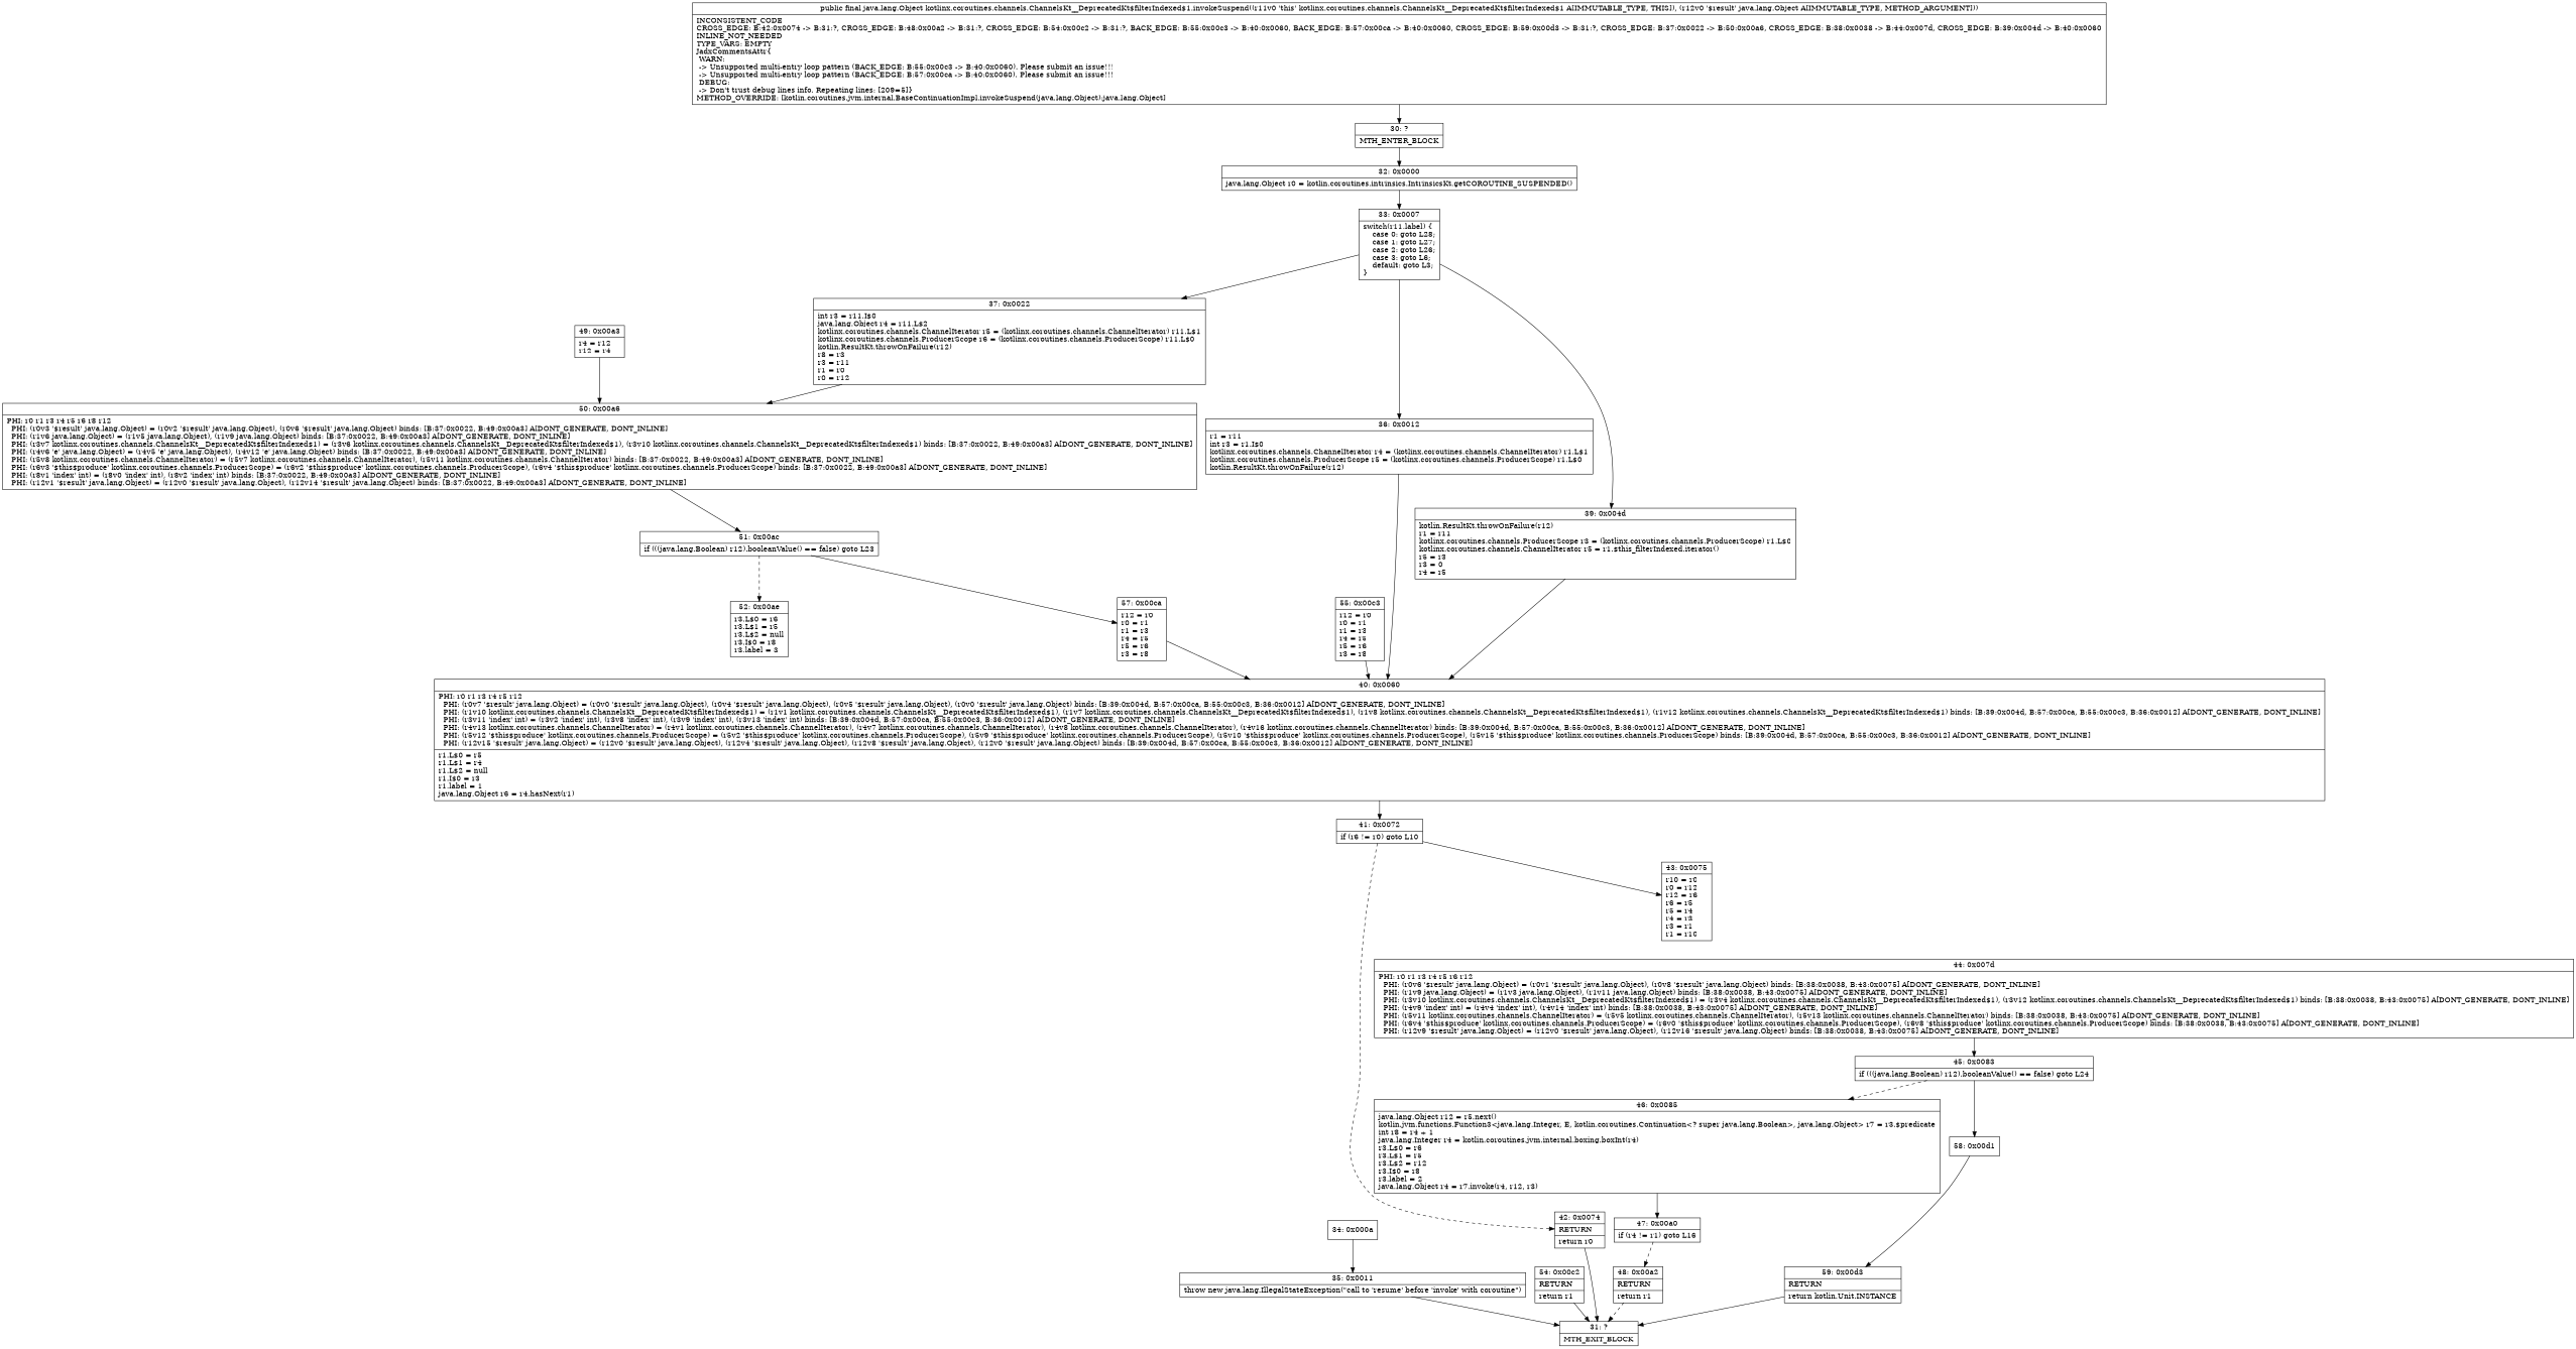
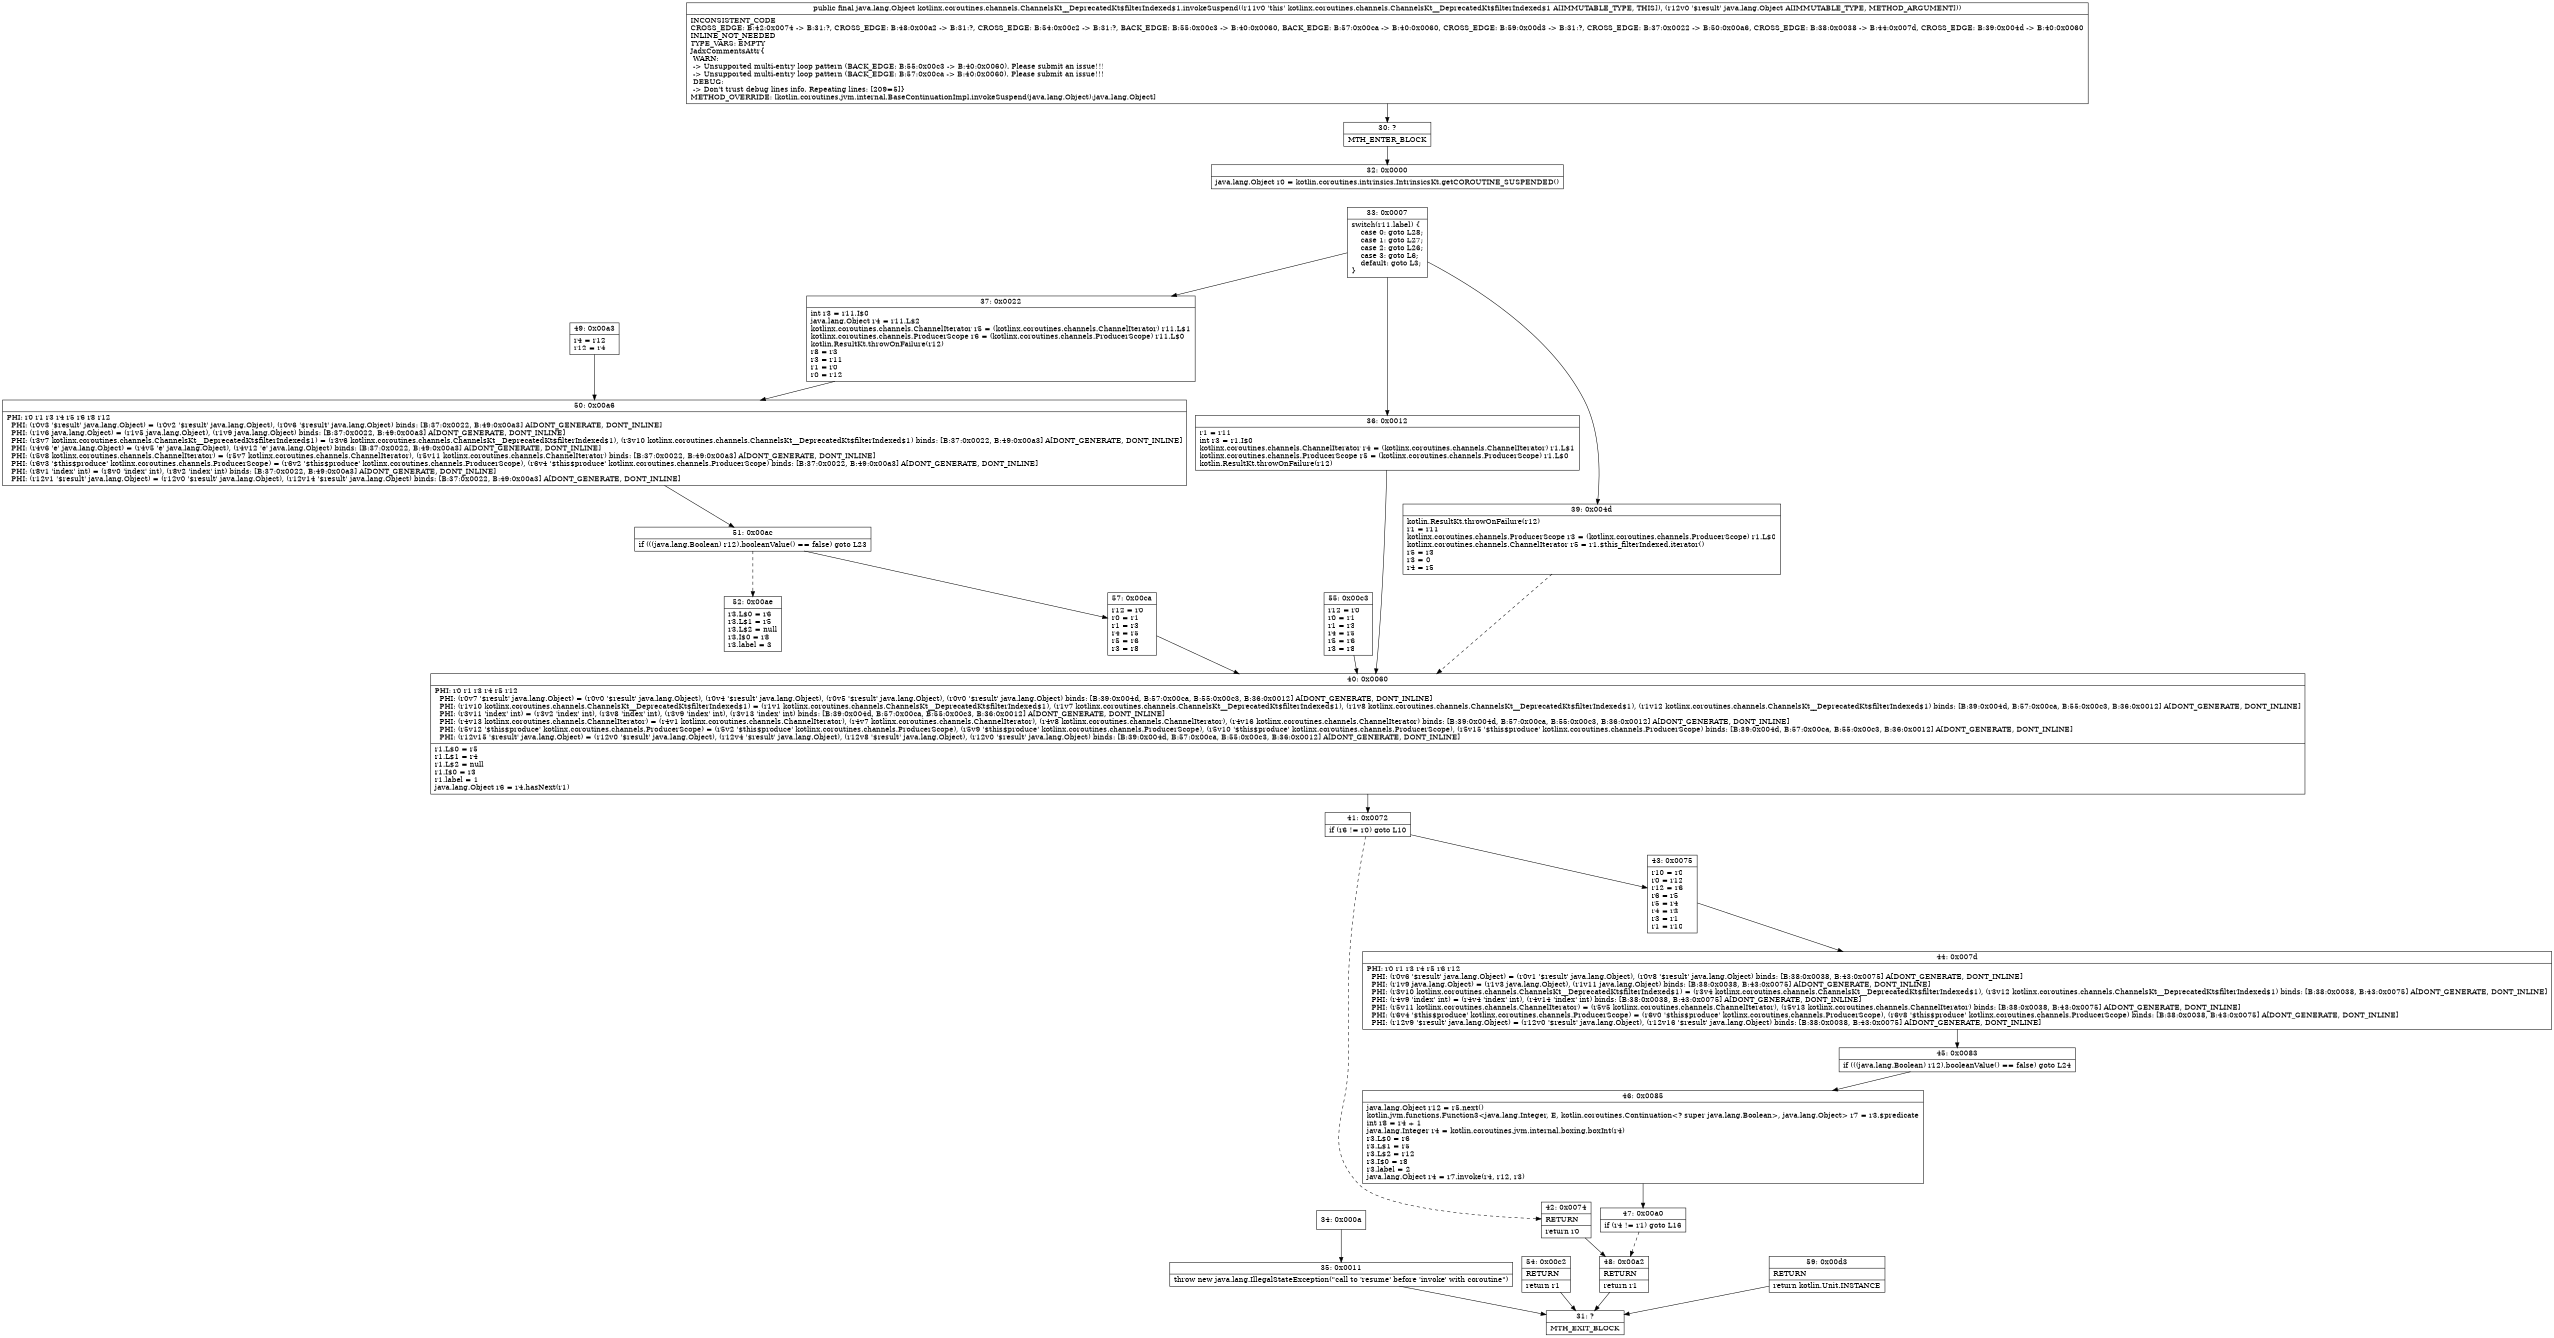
  digraph {
    node [shape=record]
    n1 [label="{30\:\ ?|MTH_ENTER_BLOCK\l}"]
    n2 [label="{32\:\ 0x0000|java.lang.Object r0 = kotlin.coroutines.intrinsics.IntrinsicsKt.getCOROUTINE_SUSPENDED()\l}"]
    n3 [label="{33\:\ 0x0007|switch(r11.label) \{\l    case 0: goto L28;\l    case 1: goto L27;\l    case 2: goto L26;\l    case 3: goto L6;\l    default: goto L3;\l\}\l}"]
    n4 [label="{36\:\ 0x0012|r1 = r11\lint r3 = r1.I$0\lkotlinx.coroutines.channels.ChannelIterator r4 = (kotlinx.coroutines.channels.ChannelIterator) r1.L$1\lkotlinx.coroutines.channels.ProducerScope r5 = (kotlinx.coroutines.channels.ProducerScope) r1.L$0\lkotlin.ResultKt.throwOnFailure(r12)\l}"]
    n5 [label="{37\:\ 0x0022|int r3 = r11.I$0\ljava.lang.Object r4 = r11.L$2\lkotlinx.coroutines.channels.ChannelIterator r5 = (kotlinx.coroutines.channels.ChannelIterator) r11.L$1\lkotlinx.coroutines.channels.ProducerScope r6 = (kotlinx.coroutines.channels.ProducerScope) r11.L$0\lkotlin.ResultKt.throwOnFailure(r12)\lr8 = r3\lr3 = r11\lr1 = r0\lr0 = r12\l}"]
    n6 [label="{39\:\ 0x004d|kotlin.ResultKt.throwOnFailure(r12)\lr1 = r11\lkotlinx.coroutines.channels.ProducerScope r3 = (kotlinx.coroutines.channels.ProducerScope) r1.L$0\lkotlinx.coroutines.channels.ChannelIterator r5 = r1.$this_filterIndexed.iterator()\lr5 = r3\lr3 = 0\lr4 = r5\l}"]
    n7 [label="{34\:\ 0x000a}"]
    n8 [label="{35\:\ 0x0011|throw new java.lang.IllegalStateException(\"call to 'resume' before 'invoke' with coroutine\")\l}"]
    n9 [label="{40\:\ 0x0060|PHI: r0 r1 r3 r4 r5 r12 \l  PHI: (r0v7 '$result' java.lang.Object) = (r0v0 '$result' java.lang.Object), (r0v4 '$result' java.lang.Object), (r0v5 '$result' java.lang.Object), (r0v0 '$result' java.lang.Object) binds: [B:39:0x004d, B:57:0x00ca, B:55:0x00c3, B:36:0x0012] A[DONT_GENERATE, DONT_INLINE]\l  PHI: (r1v10 kotlinx.coroutines.channels.ChannelsKt__DeprecatedKt$filterIndexed$1) = (r1v1 kotlinx.coroutines.channels.ChannelsKt__DeprecatedKt$filterIndexed$1), (r1v7 kotlinx.coroutines.channels.ChannelsKt__DeprecatedKt$filterIndexed$1), (r1v8 kotlinx.coroutines.channels.ChannelsKt__DeprecatedKt$filterIndexed$1), (r1v12 kotlinx.coroutines.channels.ChannelsKt__DeprecatedKt$filterIndexed$1) binds: [B:39:0x004d, B:57:0x00ca, B:55:0x00c3, B:36:0x0012] A[DONT_GENERATE, DONT_INLINE]\l  PHI: (r3v11 'index' int) = (r3v2 'index' int), (r3v8 'index' int), (r3v9 'index' int), (r3v13 'index' int) binds: [B:39:0x004d, B:57:0x00ca, B:55:0x00c3, B:36:0x0012] A[DONT_GENERATE, DONT_INLINE]\l  PHI: (r4v13 kotlinx.coroutines.channels.ChannelIterator) = (r4v1 kotlinx.coroutines.channels.ChannelIterator), (r4v7 kotlinx.coroutines.channels.ChannelIterator), (r4v8 kotlinx.coroutines.channels.ChannelIterator), (r4v16 kotlinx.coroutines.channels.ChannelIterator) binds: [B:39:0x004d, B:57:0x00ca, B:55:0x00c3, B:36:0x0012] A[DONT_GENERATE, DONT_INLINE]\l  PHI: (r5v12 '$this$produce' kotlinx.coroutines.channels.ProducerScope) = (r5v2 '$this$produce' kotlinx.coroutines.channels.ProducerScope), (r5v9 '$this$produce' kotlinx.coroutines.channels.ProducerScope), (r5v10 '$this$produce' kotlinx.coroutines.channels.ProducerScope), (r5v15 '$this$produce' kotlinx.coroutines.channels.ProducerScope) binds: [B:39:0x004d, B:57:0x00ca, B:55:0x00c3, B:36:0x0012] A[DONT_GENERATE, DONT_INLINE]\l  PHI: (r12v15 '$result' java.lang.Object) = (r12v0 '$result' java.lang.Object), (r12v4 '$result' java.lang.Object), (r12v8 '$result' java.lang.Object), (r12v0 '$result' java.lang.Object) binds: [B:39:0x004d, B:57:0x00ca, B:55:0x00c3, B:36:0x0012] A[DONT_GENERATE, DONT_INLINE]\l|r1.L$0 = r5\lr1.L$1 = r4\lr1.L$2 = null\lr1.I$0 = r3\lr1.label = 1\ljava.lang.Object r6 = r4.hasNext(r1)\l}"]
    n10 [label="{50\:\ 0x00a6|PHI: r0 r1 r3 r4 r5 r6 r8 r12 \l  PHI: (r0v3 '$result' java.lang.Object) = (r0v2 '$result' java.lang.Object), (r0v6 '$result' java.lang.Object) binds: [B:37:0x0022, B:49:0x00a3] A[DONT_GENERATE, DONT_INLINE]\l  PHI: (r1v6 java.lang.Object) = (r1v5 java.lang.Object), (r1v9 java.lang.Object) binds: [B:37:0x0022, B:49:0x00a3] A[DONT_GENERATE, DONT_INLINE]\l  PHI: (r3v7 kotlinx.coroutines.channels.ChannelsKt__DeprecatedKt$filterIndexed$1) = (r3v6 kotlinx.coroutines.channels.ChannelsKt__DeprecatedKt$filterIndexed$1), (r3v10 kotlinx.coroutines.channels.ChannelsKt__DeprecatedKt$filterIndexed$1) binds: [B:37:0x0022, B:49:0x00a3] A[DONT_GENERATE, DONT_INLINE]\l  PHI: (r4v6 'e' java.lang.Object) = (r4v5 'e' java.lang.Object), (r4v12 'e' java.lang.Object) binds: [B:37:0x0022, B:49:0x00a3] A[DONT_GENERATE, DONT_INLINE]\l  PHI: (r5v8 kotlinx.coroutines.channels.ChannelIterator) = (r5v7 kotlinx.coroutines.channels.ChannelIterator), (r5v11 kotlinx.coroutines.channels.ChannelIterator) binds: [B:37:0x0022, B:49:0x00a3] A[DONT_GENERATE, DONT_INLINE]\l  PHI: (r6v3 '$this$produce' kotlinx.coroutines.channels.ProducerScope) = (r6v2 '$this$produce' kotlinx.coroutines.channels.ProducerScope), (r6v4 '$this$produce' kotlinx.coroutines.channels.ProducerScope) binds: [B:37:0x0022, B:49:0x00a3] A[DONT_GENERATE, DONT_INLINE]\l  PHI: (r8v1 'index' int) = (r8v0 'index' int), (r8v2 'index' int) binds: [B:37:0x0022, B:49:0x00a3] A[DONT_GENERATE, DONT_INLINE]\l  PHI: (r12v1 '$result' java.lang.Object) = (r12v0 '$result' java.lang.Object), (r12v14 '$result' java.lang.Object) binds: [B:37:0x0022, B:49:0x00a3] A[DONT_GENERATE, DONT_INLINE]\l}"]
    n11 [label="{31\:\ ?|MTH_EXIT_BLOCK\l}"]
    n12 [label="{41\:\ 0x0072|if (r6 != r0) goto L10\l}"]
    n13 [label="{42\:\ 0x0074|RETURN\l|return r0\l}"]
    n14 [label="{43\:\ 0x0075|r10 = r0\lr0 = r12\lr12 = r6\lr6 = r5\lr5 = r4\lr4 = r3\lr3 = r1\lr1 = r10\l}"]
    n15 [label="{44\:\ 0x007d|PHI: r0 r1 r3 r4 r5 r6 r12 \l  PHI: (r0v6 '$result' java.lang.Object) = (r0v1 '$result' java.lang.Object), (r0v8 '$result' java.lang.Object) binds: [B:38:0x0038, B:43:0x0075] A[DONT_GENERATE, DONT_INLINE]\l  PHI: (r1v9 java.lang.Object) = (r1v3 java.lang.Object), (r1v11 java.lang.Object) binds: [B:38:0x0038, B:43:0x0075] A[DONT_GENERATE, DONT_INLINE]\l  PHI: (r3v10 kotlinx.coroutines.channels.ChannelsKt__DeprecatedKt$filterIndexed$1) = (r3v4 kotlinx.coroutines.channels.ChannelsKt__DeprecatedKt$filterIndexed$1), (r3v12 kotlinx.coroutines.channels.ChannelsKt__DeprecatedKt$filterIndexed$1) binds: [B:38:0x0038, B:43:0x0075] A[DONT_GENERATE, DONT_INLINE]\l  PHI: (r4v9 'index' int) = (r4v4 'index' int), (r4v14 'index' int) binds: [B:38:0x0038, B:43:0x0075] A[DONT_GENERATE, DONT_INLINE]\l  PHI: (r5v11 kotlinx.coroutines.channels.ChannelIterator) = (r5v5 kotlinx.coroutines.channels.ChannelIterator), (r5v13 kotlinx.coroutines.channels.ChannelIterator) binds: [B:38:0x0038, B:43:0x0075] A[DONT_GENERATE, DONT_INLINE]\l  PHI: (r6v4 '$this$produce' kotlinx.coroutines.channels.ProducerScope) = (r6v0 '$this$produce' kotlinx.coroutines.channels.ProducerScope), (r6v8 '$this$produce' kotlinx.coroutines.channels.ProducerScope) binds: [B:38:0x0038, B:43:0x0075] A[DONT_GENERATE, DONT_INLINE]\l  PHI: (r12v9 '$result' java.lang.Object) = (r12v0 '$result' java.lang.Object), (r12v16 '$result' java.lang.Object) binds: [B:38:0x0038, B:43:0x0075] A[DONT_GENERATE, DONT_INLINE]\l}"]
    n16 [label="{45\:\ 0x0083|if (((java.lang.Boolean) r12).booleanValue() == false) goto L24\l}"]
    n17 [label="{46\:\ 0x0085|java.lang.Object r12 = r5.next()\lkotlin.jvm.functions.Function3\<java.lang.Integer, E, kotlin.coroutines.Continuation\<? super java.lang.Boolean\>, java.lang.Object\> r7 = r3.$predicate\lint r8 = r4 + 1\ljava.lang.Integer r4 = kotlin.coroutines.jvm.internal.boxing.boxInt(r4)\lr3.L$0 = r6\lr3.L$1 = r5\lr3.L$2 = r12\lr3.I$0 = r8\lr3.label = 2\ljava.lang.Object r4 = r7.invoke(r4, r12, r3)\l}"]
-   n18 [label="{58\:\ 0x00d1}"]
    n19 [label="{47\:\ 0x00a0|if (r4 != r1) goto L16\l}"]
    n20 [label="{59\:\ 0x00d3|RETURN\l|return kotlin.Unit.INSTANCE\l}"]
    n21 [label="{48\:\ 0x00a2|RETURN\l|return r1\l}"]
    n22 [label="{49\:\ 0x00a3|r4 = r12\lr12 = r4\l}"]
    n23 [label="{51\:\ 0x00ac|if (((java.lang.Boolean) r12).booleanValue() == false) goto L23\l}"]
    n24 [label="{52\:\ 0x00ae|r3.L$0 = r6\lr3.L$1 = r5\lr3.L$2 = null\lr3.I$0 = r8\lr3.label = 3\l}"]
    n25 [label="{57\:\ 0x00ca|r12 = r0\lr0 = r1\lr1 = r3\lr4 = r5\lr5 = r6\lr3 = r8\l}"]
    n26 [label="{54\:\ 0x00c2|RETURN\l|return r1\l}"]
    n27 [label="{55\:\ 0x00c3|r12 = r0\lr0 = r1\lr1 = r3\lr4 = r5\lr5 = r6\lr3 = r8\l}"]
    n28 [label="{public final java.lang.Object kotlinx.coroutines.channels.ChannelsKt__DeprecatedKt$filterIndexed$1.invokeSuspend((r11v0 'this' kotlinx.coroutines.channels.ChannelsKt__DeprecatedKt$filterIndexed$1 A[IMMUTABLE_TYPE, THIS]), (r12v0 '$result' java.lang.Object A[IMMUTABLE_TYPE, METHOD_ARGUMENT]))  | INCONSISTENT_CODE\lCROSS_EDGE: B:42:0x0074 \-\> B:31:?, CROSS_EDGE: B:48:0x00a2 \-\> B:31:?, CROSS_EDGE: B:54:0x00c2 \-\> B:31:?, BACK_EDGE: B:55:0x00c3 \-\> B:40:0x0060, BACK_EDGE: B:57:0x00ca \-\> B:40:0x0060, CROSS_EDGE: B:59:0x00d3 \-\> B:31:?, CROSS_EDGE: B:37:0x0022 \-\> B:50:0x00a6, CROSS_EDGE: B:38:0x0038 \-\> B:44:0x007d, CROSS_EDGE: B:39:0x004d \-\> B:40:0x0060\lINLINE_NOT_NEEDED\lTYPE_VARS: EMPTY\lJadxCommentsAttr\{\l WARN: \l \-\> Unsupported multi\-entry loop pattern (BACK_EDGE: B:55:0x00c3 \-\> B:40:0x0060). Please submit an issue!!!\l \-\> Unsupported multi\-entry loop pattern (BACK_EDGE: B:57:0x00ca \-\> B:40:0x0060). Please submit an issue!!!\l DEBUG: \l \-\> Don't trust debug lines info. Repeating lines: [209=5]\}\lMETHOD_OVERRIDE: [kotlin.coroutines.jvm.internal.BaseContinuationImpl.invokeSuspend(java.lang.Object):java.lang.Object]\l}"]
    n1 -> n2
-   n2 -> n3
    n3 -> n4
    n3 -> n5
    n3 -> n6
    n4 -> n9
    n5 -> n10
-   n6 -> n9
+   n6 -> n9 [style=dashed]
    n7 -> n8
    n8 -> n11
    n9 -> n12
    n10 -> n23
    n12 -> n13 [style=dashed]
    n12 -> n14
-   n13 -> n11
+   n13 -> n21
+   n14 -> n15
    n15 -> n16
-   n16 -> n17 [style=dashed]
-   n16 -> n18
+   n16 -> n17 [style=solid]
    n17 -> n19
-   n18 -> n20
    n19 -> n21 [style=dashed]
    n20 -> n11
-   n21 -> n11 [style=dashed]
+   n21 -> n11
    n22 -> n10
    n23 -> n24 [style=dashed]
    n23 -> n25
    n25 -> n9
    n26 -> n11
    n27 -> n9
    n28 -> n1
  }
